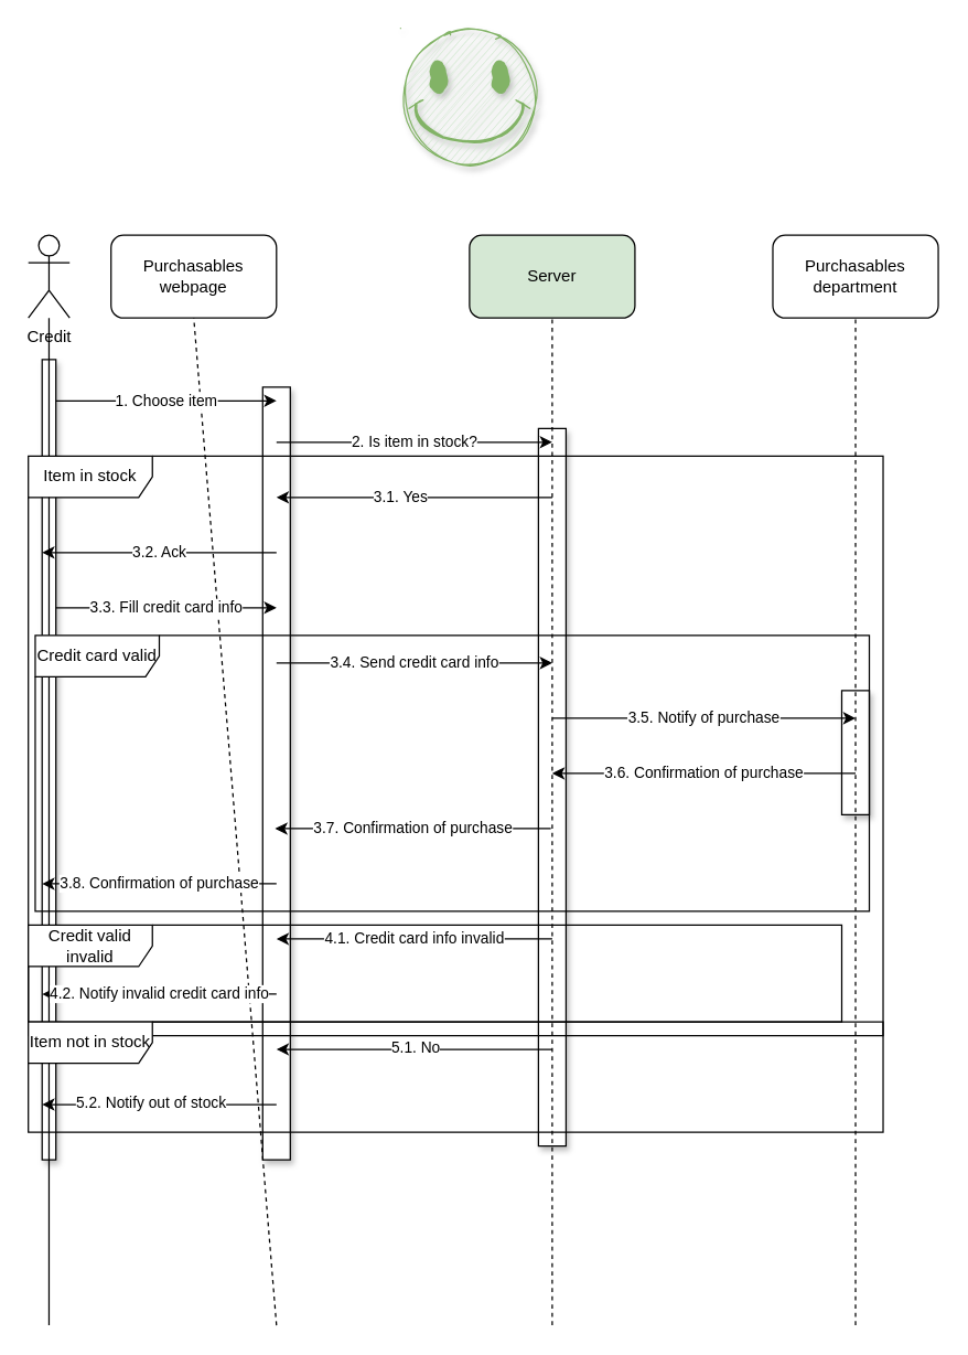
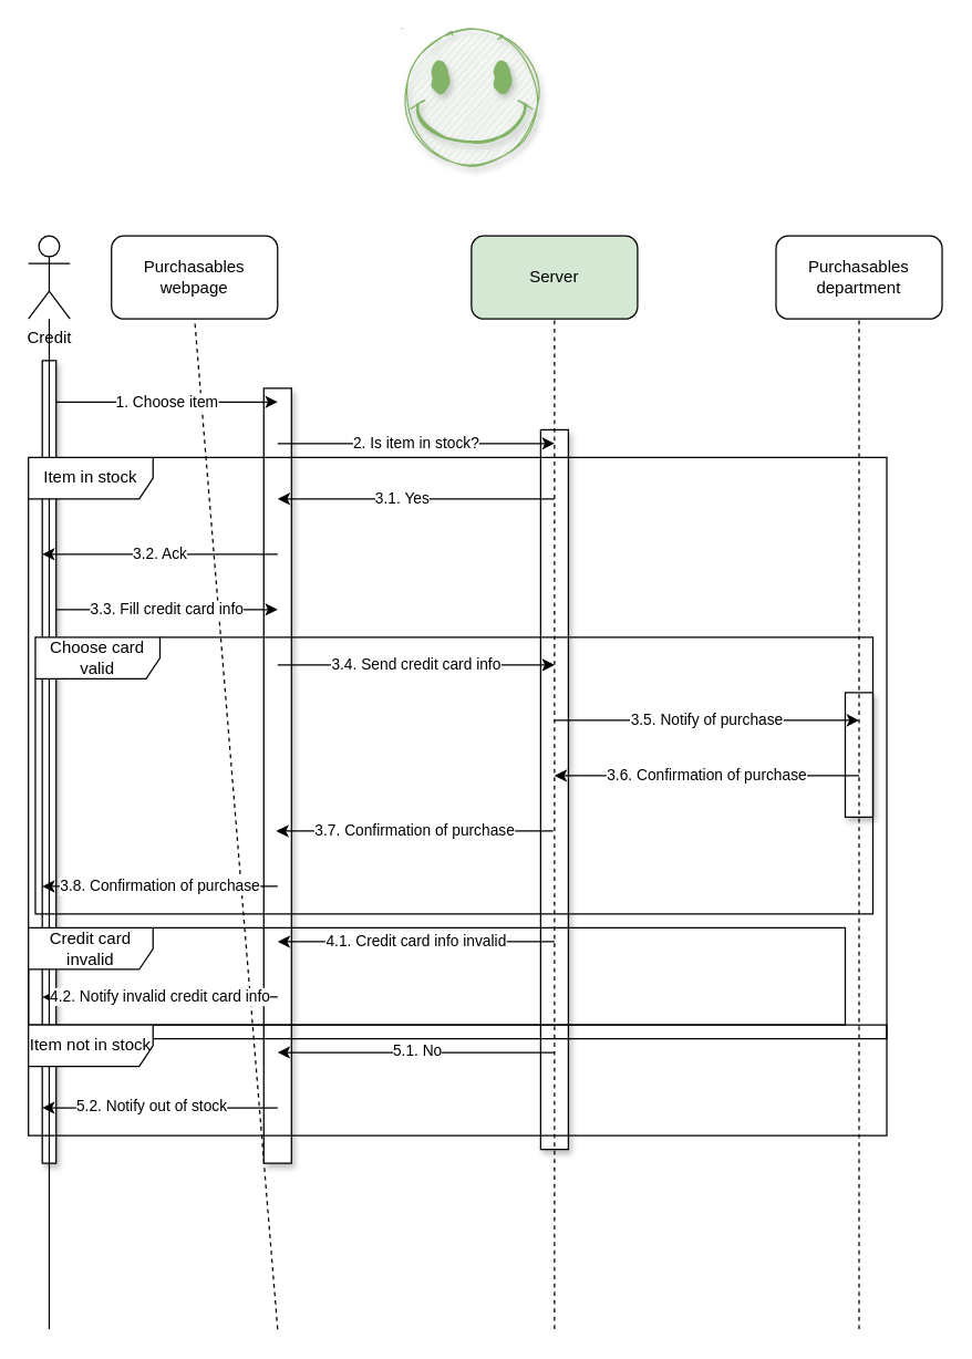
  <mxCell id="0" />
  <mxCell id="1" parent="0" />
  <mxCell id="2" value="" style="verticalLabelPosition=bottom;verticalAlign=top;html=1;shape=mxgraph.basic.rect;fillColor2=none;strokeWidth=1;size=20;indent=5;shadow=1;sketch=0;" vertex="1" parent="1"><mxGeometry x="610" y="500" width="20" height="90" as="geometry" /></mxCell>
  <mxCell id="3" value="" style="verticalLabelPosition=bottom;verticalAlign=top;html=1;shape=mxgraph.basic.rect;fillColor2=none;strokeWidth=1;size=20;indent=5;shadow=1;sketch=0;" vertex="1" parent="1"><mxGeometry x="390" y="310" width="20" height="520" as="geometry" /></mxCell>
  <mxCell id="4" value="" style="verticalLabelPosition=bottom;verticalAlign=top;html=1;shape=mxgraph.basic.rect;fillColor2=none;strokeWidth=1;size=20;indent=5;shadow=1;sketch=0;" vertex="1" parent="1"><mxGeometry x="190" y="280" width="20" height="560" as="geometry" /></mxCell>
  <mxCell id="5" value="" style="verticalLabelPosition=bottom;verticalAlign=top;html=1;shape=mxgraph.basic.rect;fillColor2=none;strokeWidth=1;size=20;indent=5;shadow=1;sketch=0;" vertex="1" parent="1"><mxGeometry x="30" y="260" width="10" height="580" as="geometry" /></mxCell>
  <mxCell id="6" value="&lt;div&gt;Credit&lt;/div&gt;" style="shape=umlActor;verticalLabelPosition=bottom;verticalAlign=top;html=1;outlineConnect=0;" vertex="1" parent="1"><mxGeometry x="20" y="170" width="30" height="60" as="geometry" /></mxCell>
  <mxCell id="7" value="Purchasables webpage" style="rounded=1;whiteSpace=wrap;html=1;" vertex="1" parent="1"><mxGeometry x="80" y="170" width="120" height="60" as="geometry" /></mxCell>
  <mxCell id="8" value="Server" style="rounded=1;whiteSpace=wrap;html=1;fillColor=#d5e8d4;" vertex="1" parent="1"><mxGeometry x="340" y="170" width="120" height="60" as="geometry" /></mxCell>
  <mxCell id="9" value="Purchasables department" style="rounded=1;whiteSpace=wrap;html=1;" vertex="1" parent="1"><mxGeometry x="560" y="170" width="120" height="60" as="geometry" /></mxCell>
  <mxCell id="10" value="" style="endArrow=none;dashed=1;html=1;entryX=0.5;entryY=1;entryDx=0;entryDy=0;" edge="1" parent="1" target="7"><mxGeometry width="50" height="50" relative="1" as="geometry"><mxPoint x="200" y="960" as="sourcePoint" /><mxPoint x="390" y="340" as="targetPoint" /></mxGeometry></mxCell>
  <mxCell id="11" value="" style="endArrow=none;dashed=1;html=1;entryX=0.5;entryY=1;entryDx=0;entryDy=0;" edge="1" parent="1" target="8"><mxGeometry width="50" height="50" relative="1" as="geometry"><mxPoint x="400" y="960" as="sourcePoint" /><mxPoint x="200" y="230" as="targetPoint" /><Array as="points" /></mxGeometry></mxCell>
  <mxCell id="12" value="" style="endArrow=none;dashed=1;html=1;entryX=0.5;entryY=1;entryDx=0;entryDy=0;" edge="1" parent="1" target="9"><mxGeometry width="50" height="50" relative="1" as="geometry"><mxPoint x="620" y="960" as="sourcePoint" /><mxPoint x="390" y="340" as="targetPoint" /></mxGeometry></mxCell>
  <mxCell id="13" value="" style="endArrow=none;html=1;" edge="1" parent="1" target="6"><mxGeometry width="50" height="50" relative="1" as="geometry"><mxPoint x="35" y="960" as="sourcePoint" /><mxPoint x="390" y="340" as="targetPoint" /></mxGeometry></mxCell>
  <mxCell id="14" value="1. Choose item" style="endArrow=classic;html=1;" edge="1" parent="1"><mxGeometry width="50" height="50" relative="1" as="geometry"><mxPoint x="40" y="290" as="sourcePoint" /><mxPoint x="200" y="290" as="targetPoint" /></mxGeometry></mxCell>
  <mxCell id="15" value="2. Is item in stock?" style="endArrow=classic;html=1;" edge="1" parent="1"><mxGeometry width="50" height="50" relative="1" as="geometry"><mxPoint x="200" y="320" as="sourcePoint" /><mxPoint x="400" y="320" as="targetPoint" /></mxGeometry></mxCell>
  <mxCell id="16" value="3.1. Yes" style="endArrow=classic;html=1;" edge="1" parent="1"><mxGeometry x="0.1" width="50" height="50" relative="1" as="geometry"><mxPoint x="400" y="360" as="sourcePoint" /><mxPoint x="200" y="360" as="targetPoint" /><Array as="points"><mxPoint x="300" y="360" /></Array><mxPoint as="offset" /></mxGeometry></mxCell>
  <mxCell id="17" value="&lt;div&gt;3.2. Ack&lt;/div&gt;" style="endArrow=classic;html=1;" edge="1" parent="1"><mxGeometry width="50" height="50" relative="1" as="geometry"><mxPoint x="200" y="400" as="sourcePoint" /><mxPoint x="30" y="400" as="targetPoint" /></mxGeometry></mxCell>
  <mxCell id="18" value="3.3. Fill credit card info" style="endArrow=classic;html=1;" edge="1" parent="1"><mxGeometry width="50" height="50" relative="1" as="geometry"><mxPoint x="40" y="440" as="sourcePoint" /><mxPoint x="200" y="440" as="targetPoint" /></mxGeometry></mxCell>
  <mxCell id="19" value="3.4. Send credit card info" style="endArrow=classic;html=1;" edge="1" parent="1"><mxGeometry width="50" height="50" relative="1" as="geometry"><mxPoint x="200" y="480" as="sourcePoint" /><mxPoint x="400" y="480" as="targetPoint" /></mxGeometry></mxCell>
  <mxCell id="20" value="3.5. Notify of purchase" style="endArrow=classic;html=1;" edge="1" parent="1"><mxGeometry width="50" height="50" relative="1" as="geometry"><mxPoint x="400" y="520" as="sourcePoint" /><mxPoint x="620" y="520" as="targetPoint" /></mxGeometry></mxCell>
  <mxCell id="21" value="3.6. Confirmation of purchase" style="endArrow=classic;html=1;" edge="1" parent="1"><mxGeometry width="50" height="50" relative="1" as="geometry"><mxPoint x="620" y="560" as="sourcePoint" /><mxPoint x="400" y="560" as="targetPoint" /></mxGeometry></mxCell>
  <mxCell id="22" value="3.7. Confirmation of purchase" style="endArrow=classic;html=1;" edge="1" parent="1"><mxGeometry width="50" height="50" relative="1" as="geometry"><mxPoint x="399" y="600" as="sourcePoint" /><mxPoint x="199" y="600" as="targetPoint" /></mxGeometry></mxCell>
  <mxCell id="23" value="3.8. Confirmation of purchase" style="endArrow=classic;html=1;" edge="1" parent="1"><mxGeometry width="50" height="50" relative="1" as="geometry"><mxPoint x="200" y="640" as="sourcePoint" /><mxPoint x="30" y="640" as="targetPoint" /></mxGeometry></mxCell>
  <mxCell id="24" value="4.1. Credit card info invalid" style="endArrow=classic;html=1;" edge="1" parent="1"><mxGeometry width="50" height="50" relative="1" as="geometry"><mxPoint x="400" y="680" as="sourcePoint" /><mxPoint x="200" y="680" as="targetPoint" /></mxGeometry></mxCell>
  <mxCell id="25" value="4.2. Notify invalid credit card info" style="endArrow=classic;html=1;" edge="1" parent="1"><mxGeometry width="50" height="50" relative="1" as="geometry"><mxPoint x="200" y="720" as="sourcePoint" /><mxPoint x="30" y="720" as="targetPoint" /></mxGeometry></mxCell>
  <mxCell id="26" value="" style="endArrow=classic;html=1;" edge="1" parent="1"><mxGeometry width="50" height="50" relative="1" as="geometry"><mxPoint x="400" y="760" as="sourcePoint" /><mxPoint x="200" y="760" as="targetPoint" /></mxGeometry></mxCell>
  <mxCell id="27" value="&lt;div&gt;5.1. No&lt;/div&gt;" style="edgeLabel;html=1;align=center;verticalAlign=middle;resizable=0;points=[];" vertex="1" connectable="0" parent="26"><mxGeometry x="-0.44" y="-2" relative="1" as="geometry"><mxPoint x="-44" as="offset" /></mxGeometry></mxCell>
  <mxCell id="28" value="5" style="endArrow=classic;html=1;" edge="1" parent="1"><mxGeometry width="50" height="50" relative="1" as="geometry"><mxPoint x="200" y="800" as="sourcePoint" /><mxPoint x="30" y="800" as="targetPoint" /></mxGeometry></mxCell>
  <mxCell id="29" value="5.2. Notify out of stock" style="edgeLabel;html=1;align=center;verticalAlign=middle;resizable=0;points=[];" vertex="1" connectable="0" parent="28"><mxGeometry x="-0.44" y="-2" relative="1" as="geometry"><mxPoint x="-44" as="offset" /></mxGeometry></mxCell>
  <mxCell id="30" value="" style="verticalLabelPosition=bottom;verticalAlign=top;html=1;shape=mxgraph.basic.smiley;fillColor=#d5e8d4;strokeColor=#82b366;shadow=1;sketch=1;" vertex="1" parent="1"><mxGeometry x="290" y="20" width="100" height="100" as="geometry" /></mxCell>
  <mxCell id="31" value="&lt;div&gt;Item in stock&lt;/div&gt;" style="shape=umlFrame;whiteSpace=wrap;html=1;width=90;height=30;" vertex="1" parent="1"><mxGeometry x="20" y="330" width="620" height="420" as="geometry" /></mxCell>
- <mxCell id="32" value="Credit card valid" style="shape=umlFrame;whiteSpace=wrap;html=1;width=90;height=30;" vertex="1" parent="1"><mxGeometry x="25" y="460" width="605" height="200" as="geometry" /></mxCell>
- <mxCell id="33" value="Credit valid invalid" style="shape=umlFrame;whiteSpace=wrap;html=1;width=90;height=30;" vertex="1" parent="1"><mxGeometry x="20" y="670" width="590" height="70" as="geometry" /></mxCell>
+ <mxCell id="32" value="Choose card valid" style="shape=umlFrame;whiteSpace=wrap;html=1;width=90;height=30;" vertex="1" parent="1"><mxGeometry x="25" y="460" width="605" height="200" as="geometry" /></mxCell>
+ <mxCell id="33" value="Credit card invalid" style="shape=umlFrame;whiteSpace=wrap;html=1;width=90;height=30;" vertex="1" parent="1"><mxGeometry x="20" y="670" width="590" height="70" as="geometry" /></mxCell>
  <mxCell id="34" value="&lt;div&gt;Item not in stock&lt;/div&gt;" style="shape=umlFrame;whiteSpace=wrap;html=1;width=90;height=30;" vertex="1" parent="1"><mxGeometry x="20" y="740" width="620" height="80" as="geometry" /></mxCell>
